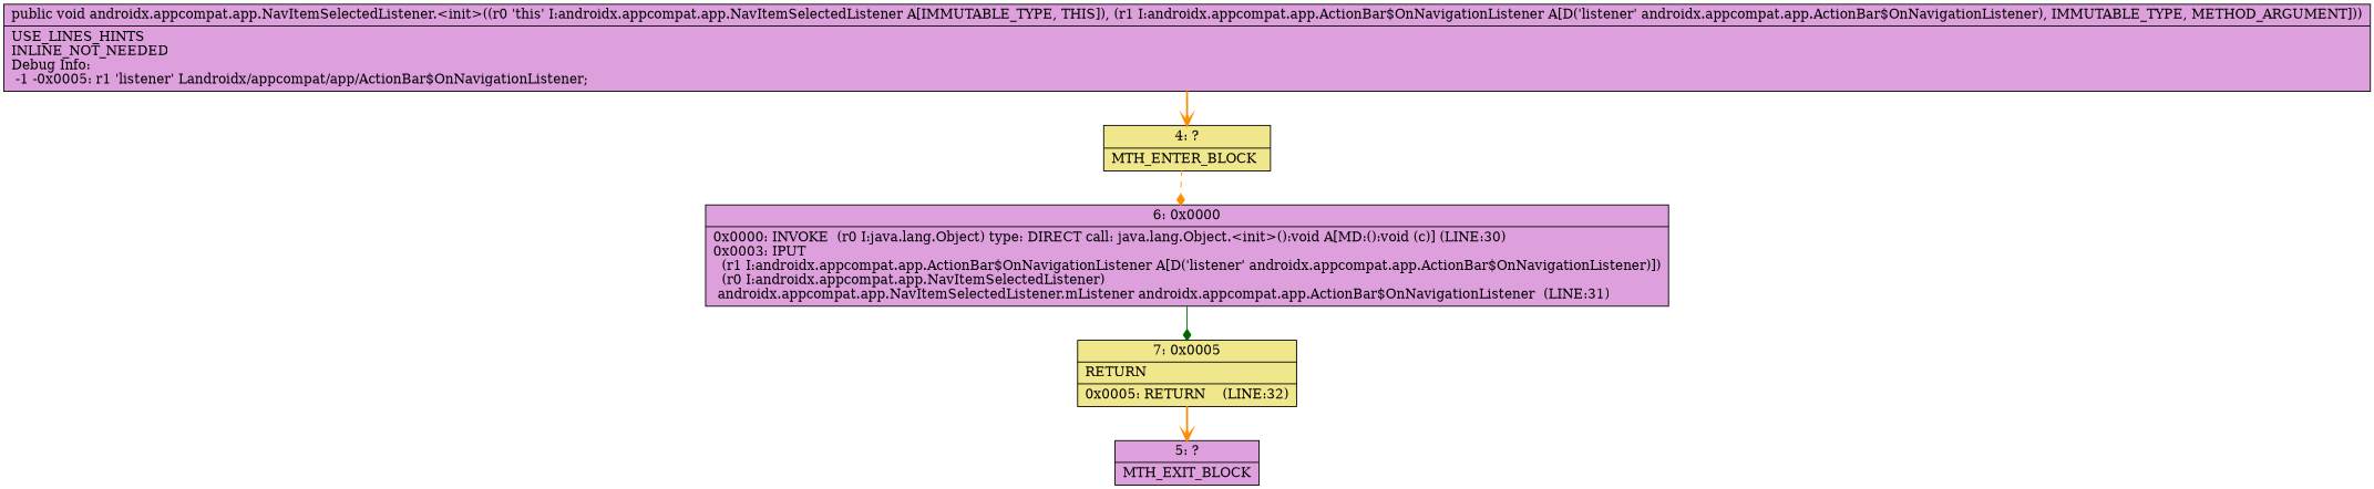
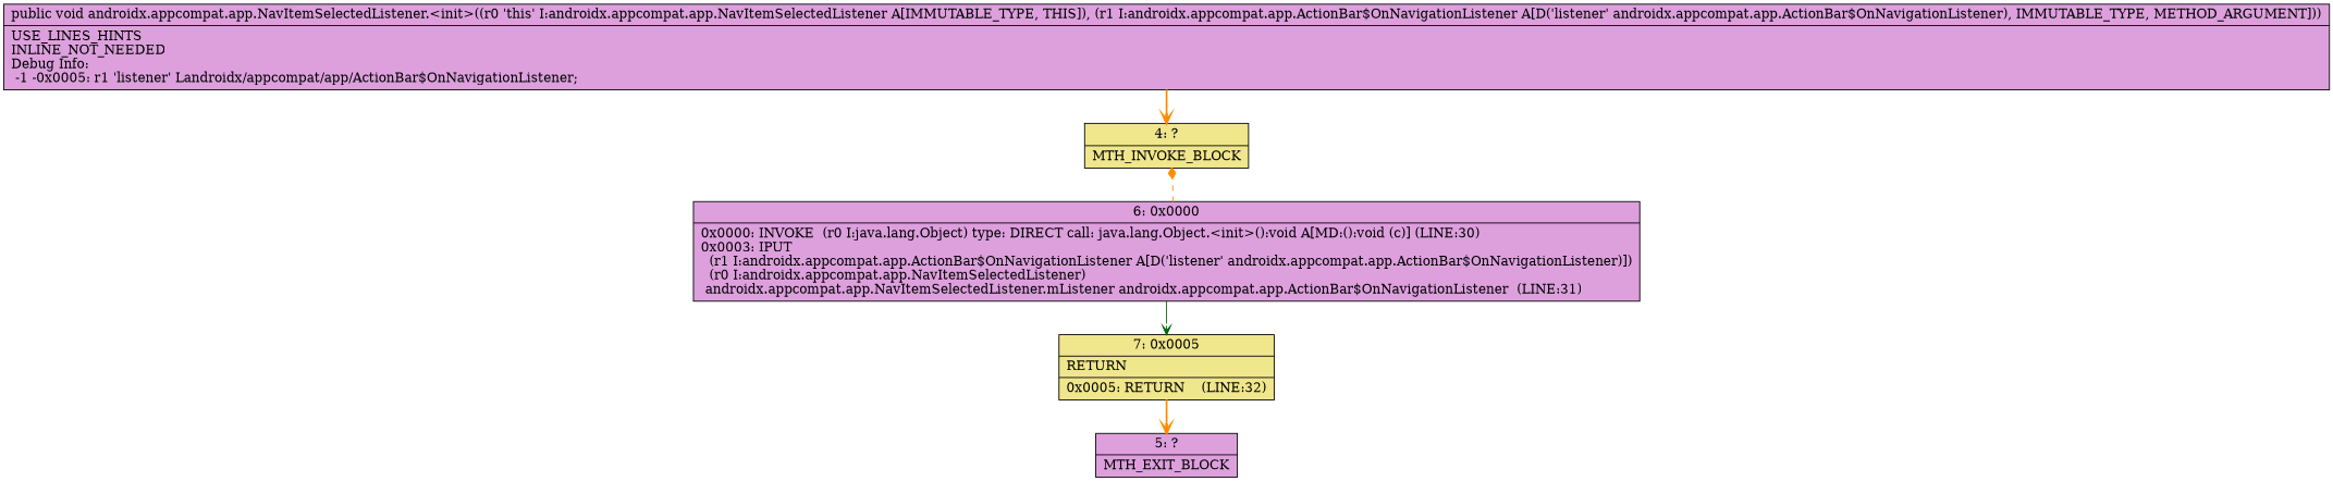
  digraph {
    node [fillcolor=plum shape=record style=filled]
    edge [arrowhead=diamond color=darkorange style=bold]
-   n1 [fillcolor=khaki label="{4\:\ ?|MTH_ENTER_BLOCK\l}"]
+   n1 [fillcolor=khaki label="{4\:\ ?|MTH_INVOKE_BLOCK\l}"]
    n2 [label="{6\:\ 0x0000|0x0000: INVOKE  (r0 I:java.lang.Object) type: DIRECT call: java.lang.Object.\<init\>():void A[MD:():void (c)] (LINE:30)\l0x0003: IPUT  \l  (r1 I:androidx.appcompat.app.ActionBar$OnNavigationListener A[D('listener' androidx.appcompat.app.ActionBar$OnNavigationListener)])\l  (r0 I:androidx.appcompat.app.NavItemSelectedListener)\l androidx.appcompat.app.NavItemSelectedListener.mListener androidx.appcompat.app.ActionBar$OnNavigationListener  (LINE:31)\l}"]
    n3 [fillcolor=khaki label="{7\:\ 0x0005|RETURN\l|0x0005: RETURN    (LINE:32)\l}"]
    n4 [label="{5\:\ ?|MTH_EXIT_BLOCK\l}"]
    n5 [label="{public void androidx.appcompat.app.NavItemSelectedListener.\<init\>((r0 'this' I:androidx.appcompat.app.NavItemSelectedListener A[IMMUTABLE_TYPE, THIS]), (r1 I:androidx.appcompat.app.ActionBar$OnNavigationListener A[D('listener' androidx.appcompat.app.ActionBar$OnNavigationListener), IMMUTABLE_TYPE, METHOD_ARGUMENT]))  | USE_LINES_HINTS\lINLINE_NOT_NEEDED\lDebug Info:\l  \-1 \-0x0005: r1 'listener' Landroidx\/appcompat\/app\/ActionBar$OnNavigationListener;\l}"]
-   n1 -> n2 [style=dashed]
-   n2 -> n3 [color=darkgreen style=solid]
+   n2 -> n1 [style=dashed]
+   n2 -> n3 [arrowhead=vee color=darkgreen style=solid]
    n3 -> n4 [arrowhead=vee]
    n5 -> n1 [arrowhead=vee]
  }
